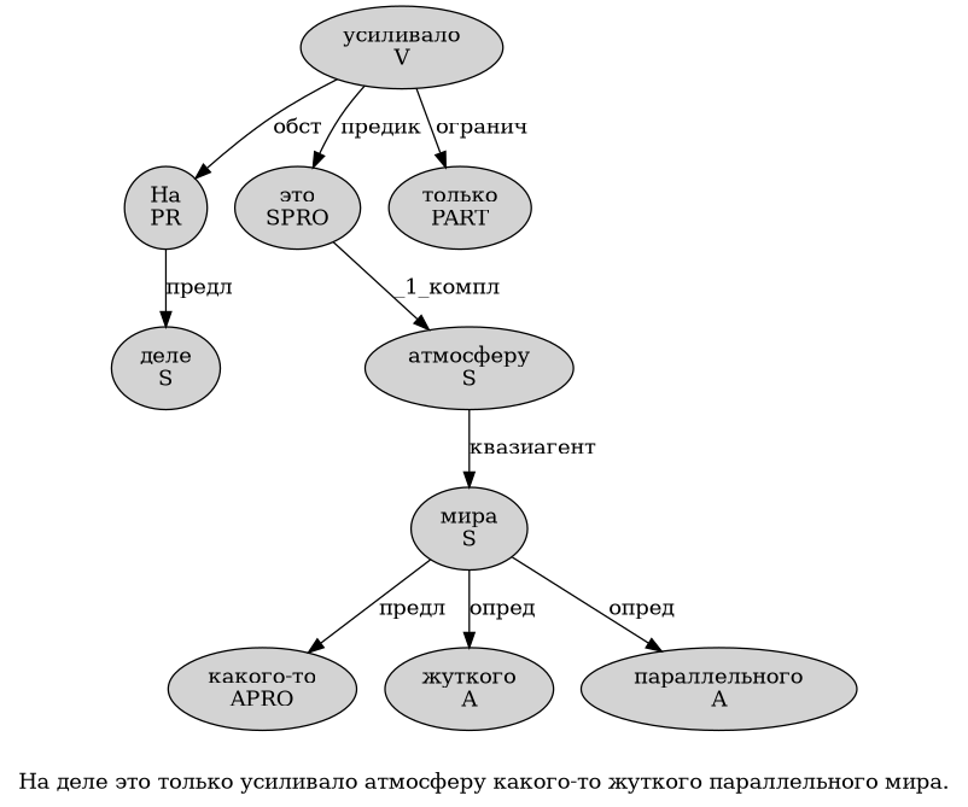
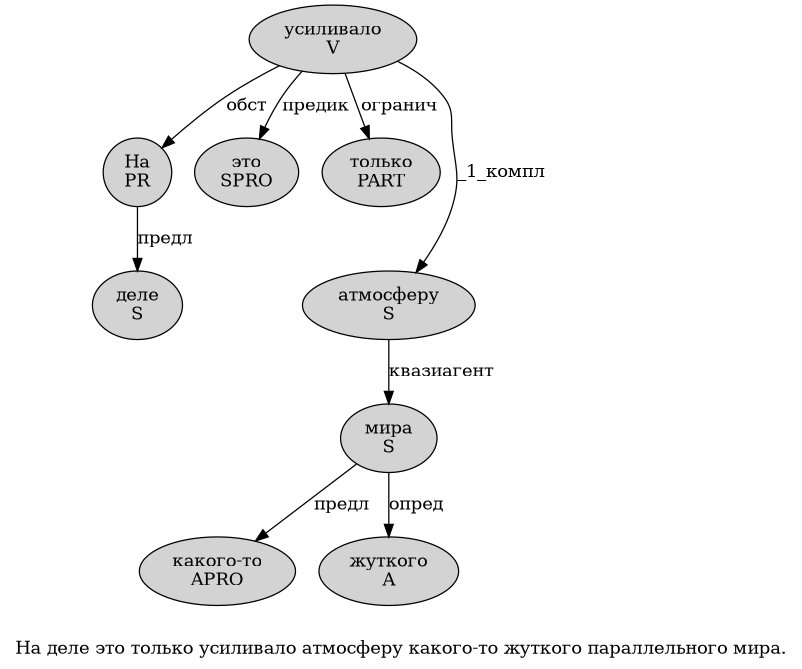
  digraph {
    label="На деле это только усиливало атмосферу какого-то жуткого параллельного мира."
    node [fillcolor=lightgray penwidth=1 shape=ellipse style=filled]
    n1 [label="На\nPR"]
    n2 [label="деле\nS"]
    n3 [label="это\nSPRO"]
    n4 [label="только\nPART"]
    n5 [label="усиливало\nV"]
    n6 [label="атмосферу\nS"]
    n7 [label="мира\nS"]
    n8 [label="какого-то\nAPRO"]
    n9 [label="жуткого\nA"]
-   n10 [label="параллельного\nA"]
    n1 -> n2 [label="предл"]
    n5 -> n1 [label="обст"]
    n5 -> n3 [label="предик"]
    n5 -> n4 [label="огранич"]
-   n3 -> n6 [label="_1_компл"]
+   n5 -> n6 [label="_1_компл"]
    n6 -> n7 [label="квазиагент"]
    n7 -> n8 [label="предл"]
    n7 -> n9 [label="опред"]
-   n7 -> n10 [label="опред"]
  }
